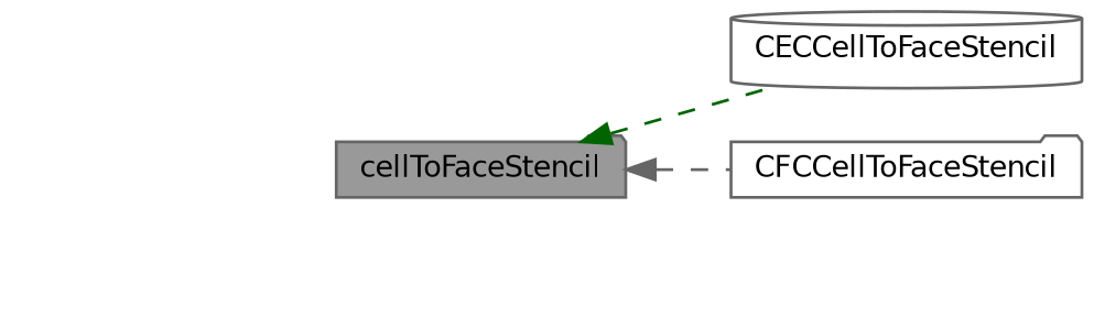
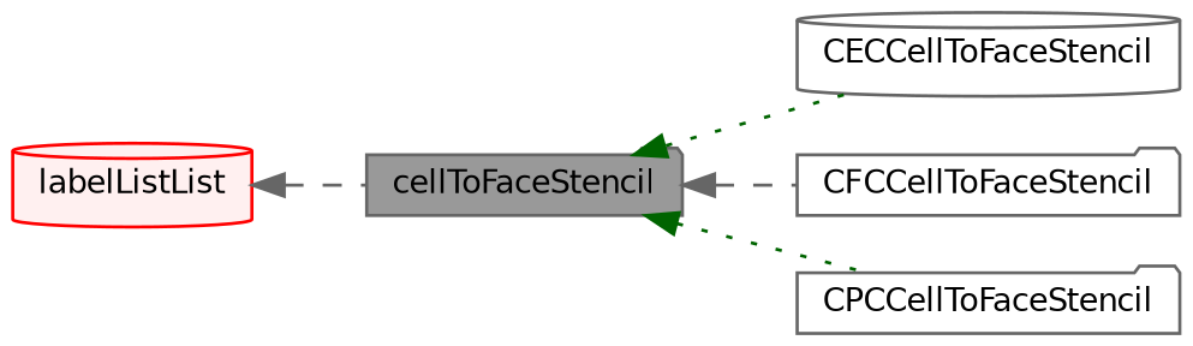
  digraph {
    rankdir=LR
    node [color=gray40 fillcolor=white fontname=Helvetica fontsize=10 shape=folder style=filled]
    edge [color=darkgreen dir=back fontname=Helvetica fontsize=10 labelfontname=Helvetica labelfontsize=10 style=dotted]
    n1 [fillcolor=grey60 fontcolor=black height=0.2 label=cellToFaceStencil width=0.4]
    n2 [height=0.2 label=CECCellToFaceStencil shape=cylinder width=0.4]
    n3 [height=0.2 label=CFCCellToFaceStencil width=0.4]
-   n1 -> n2 [style=dashed]
+   n4 [height=0.2 label=CPCCellToFaceStencil width=0.4]
+   n5 [color=red fillcolor="#FFF0F0" height=0.2 label=labelListList shape=cylinder width=0.4]
+   n1 -> n2
    n1 -> n3 [color=gray40 style=dashed]
+   n1 -> n4
+   n5 -> n1 [color=gray40 style=dashed]
  }
